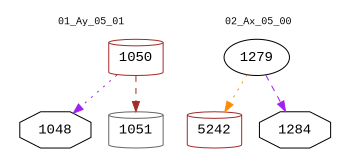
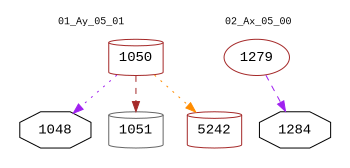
  digraph {
    fontname="Liberation Mono"
    node [color=brown fontname="Liberation Mono" shape=cylinder]
    edge [color=purple fontname="Liberation Mono" style=dotted]
    n1 [label=1050]
    n2 [color=black label=1048 shape=octagon]
    n3 [color=gray40 label=1051]
-   n4 [color=black label=1279 shape=ellipse]
+   n4 [label=1279 shape=ellipse]
    n5 [label=5242]
    n6 [color=black label=1284 shape=octagon]
    subgraph cluster_1 {
      color=white
      fontsize=10
      label="01_Ay_05_01"
      n1
      n2
      n3
    }
    subgraph cluster_2 {
      color=white
      fontsize=10
      label="02_Ax_05_00"
      n4
      n5
      n6
    }
    n1 -> n2
    n1 -> n3 [color=brown style=dashed]
-   n4 -> n5 [color=darkorange]
+   n1 -> n5 [color=darkorange]
    n4 -> n6 [style=dashed]
  }
